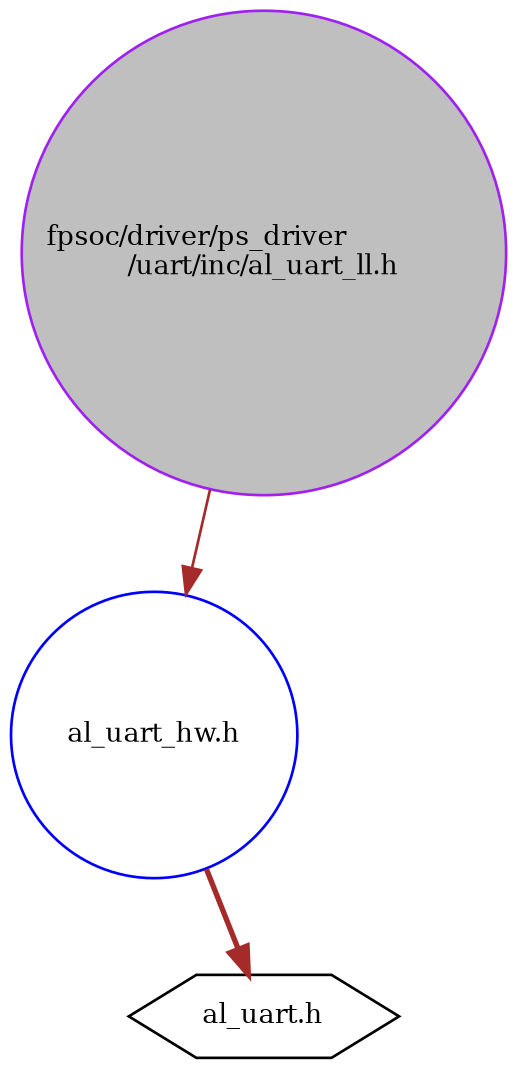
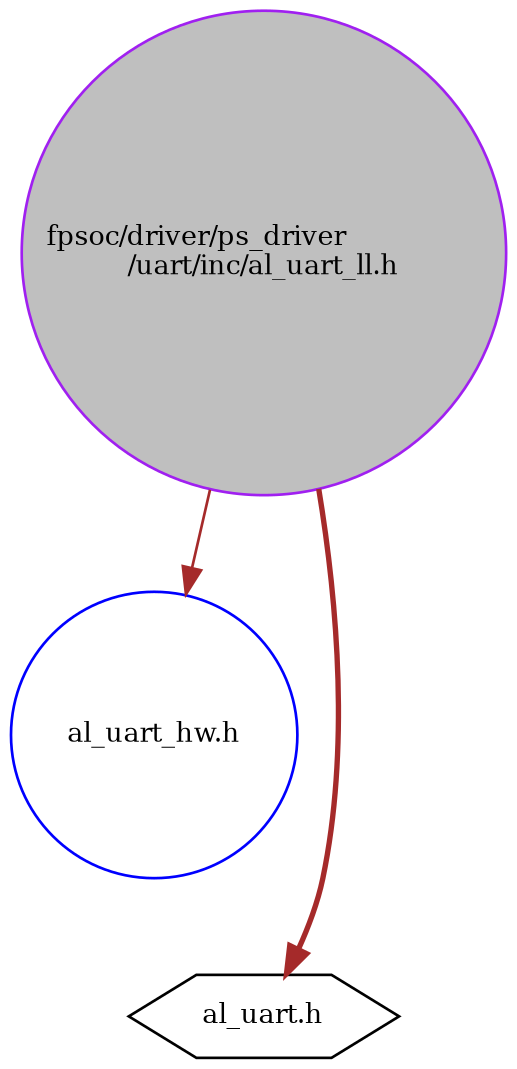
  digraph {
    fontname="DejaVu Serif"
    node [fillcolor=white fontname="DejaVu Serif" fontsize=10 shape=circle style=filled]
    edge [arrowhead=normal color=brown fontname="DejaVu Serif" fontsize=10 labelfontname=Helvetica labelfontsize=10]
    n1 [color=purple fillcolor=grey75 fontcolor=black height=0.2 label="fpsoc/driver/ps_driver\l/uart/inc/al_uart_ll.h" width=0.4]
    n2 [color=blue height=0.2 label="al_uart_hw.h" width=0.4]
    n3 [color=black height=0.2 label="al_uart.h" shape=hexagon width=0.4]
    n1 -> n2 [style=solid]
-   n2 -> n3 [style=bold]
+   n1 -> n3 [style=bold]
  }
